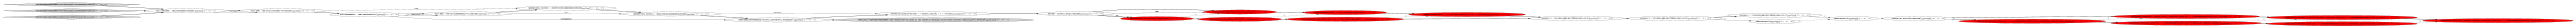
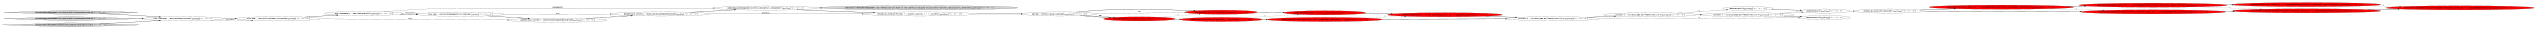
  digraph {
    fontname="Courier Prime"
    rankdir=LR
    node [fillcolor=white fontname="Courier Prime" shape=ellipse style=filled]
    edge [fontname="Courier Prime" style=bold]
    n1 [fillcolor=red label="assertTrue(\"Incorrect scope for \" + c.getDependencyConflictId(),c.getScope().equals(\"runtime\"))@@@24@@@['1', '0', '0']"]
    n2 [fillcolor=red label="assertTrue(c.getScope().equals(\"runtime\"),\"Incorrect scope for \" + c.getDependencyConflictId())@@@24@@@['0', '1', '0']"]
    n3 [label="Artifact a = (Artifact)map.get(\"maven-test:t10-a\")@@@15@@@['1', '1', '0']"]
+   n4 [label="assertNotNull(a)@@@18@@@['1', '1', '0']"]
    n5 [label="Artifact b = (Artifact)map.get(\"maven-test:t10-b\")@@@16@@@['1', '1', '0']"]
    n6 [label="Artifact c = (Artifact)map.get(\"maven-test:t10-c\")@@@17@@@['1', '1', '0']"]
    n7 [label="assertNotNull(b)@@@19@@@['1', '1', '0']"]
    n8 [fillcolor=lightgray label="testDependencyManagementOverridesTransitiveDependencyVersion['1', '0', '0']" shape=diamond]
    n9 [label="File localRepo = getLocalRepositoryPath()@@@3@@@['1', '1', '1']"]
    n10 [label="File pom0 = new File(localRepo,\"p0/pom.xml\")@@@4@@@['1', '1', '1']"]
    n11 [fillcolor=red label="assertTrue(map.size() > 0,\"No Artifacts\")@@@13@@@['0', '1', '0']"]
    n12 [fillcolor=red label="assertTrue(map.size() == 3,\"Set size should be 3, is \" + map.size())@@@14@@@['0', '1', '0']"]
    n13 [fillcolor=lightgray label="testDependencyManagementOverridesTransitiveDependencyVersion['0', '1', '0']" shape=diamond]
    n14 [label="System.out.println(\"Project \" + project1.getId() + \" \" + project1)@@@10@@@['1', '1', '0']"]
    n15 [label="Map map = project1.getArtifactMap()@@@11@@@['1', '1', '0']"]
    n16 [fillcolor=red label="assertNotNull(map,\"No artifacts\")@@@12@@@['0', '1', '0']"]
    n17 [fillcolor=red label="assertNotNull(\"No artifacts\",map)@@@12@@@['1', '0', '0']"]
    n18 [label="assertEquals(pom0Basedir,project1.getParent().getBasedir())@@@9@@@['1', '1', '1']"]
    n19 [fillcolor=lightgray label="assertNull(\"dependencyManagement has overwritten the scope of the currently building child project\",project1.getArtifact().getScope())@@@10@@@['0', '0', '1']"]
    n20 [label="MavenProject project1 = getProjectWithDependencies(pom1)@@@8@@@['1', '1', '1']"]
    n21 [fillcolor=red label="assertTrue(\"Set size should be 3, is \" + map.size(),map.size() == 3)@@@14@@@['1', '0', '0']"]
    n22 [fillcolor=red label="assertTrue(b.getScope().equals(\"runtime\"),\"Incorrect scope for \" + b.getDependencyConflictId())@@@23@@@['0', '1', '0']"]
    n23 [label="File pom1 = new File(pom0Basedir,\"p1/pom.xml\")@@@6@@@['1', '1', '1']"]
    n24 [label="MavenProject project0 = getProjectWithDependencies(pom0)@@@7@@@['1', '1', '1']"]
    n25 [fillcolor=red label="assertTrue(\"No Artifacts\",map.size() > 0)@@@13@@@['1', '0', '0']"]
    n26 [label="assertNotNull(c)@@@20@@@['1', '1', '0']"]
    n27 [label="System.out.println(a.getScope())@@@21@@@['1', '1', '0']"]
    n28 [fillcolor=red label="assertTrue(a.getScope().equals(\"test\"),\"Incorrect scope for \" + a.getDependencyConflictId())@@@22@@@['0', '1', '0']"]
    n29 [fillcolor=red label="assertTrue(\"Incorrect scope for \" + a.getDependencyConflictId(),a.getScope().equals(\"test\"))@@@22@@@['1', '0', '0']"]
    n30 [fillcolor=red label="assertTrue(\"Incorrect scope for \" + b.getDependencyConflictId(),b.getScope().equals(\"runtime\"))@@@23@@@['1', '0', '0']"]
    n31 [fillcolor=lightgray label="testDependencyManagementDoesNotOverrideScopeOfCurrentArtifact['0', '0', '1']" shape=diamond]
    n32 [label="File pom0Basedir = pom0.getParentFile()@@@5@@@['1', '1', '1']"]
    n1 -> n2 [label=0 style=dashed]
+   n3 -> n4 [label=a style=solid]
    n3 -> n5
    n5 -> n6
    n5 -> n7 [label=b style=solid]
+   n6 -> n4
    n6 -> n26 [label=c style=solid]
-   n7 -> n26 [style=dashed]
+   n7 -> n26
    n8 -> n9
    n9 -> n10
    n9 -> n10 [label=localRepo style=solid]
    n10 -> n24 [label=pom0 style=solid]
    n10 -> n32
    n11 -> n12
    n12 -> n3
    n13 -> n9
    n14 -> n15
    n15 -> n16
    n15 -> n16 [label=map style=solid]
    n15 -> n17 [label=map style=solid]
    n15 -> n17
    n16 -> n11
    n17 -> n16 [label=0 style=dashed]
    n17 -> n25
    n18 -> n14
    n18 -> n19
    n20 -> n14 [label=project1 style=solid]
    n20 -> n18
    n21 -> n3
    n21 -> n12 [label=0 style=dashed]
    n22 -> n2
    n23 -> n20 [label=pom1 style=solid]
    n23 -> n24
    n24 -> n20
    n25 -> n11 [label=0 style=dashed]
    n25 -> n21
    n26 -> n27 [style=solid]
    n27 -> n28
    n27 -> n29
    n28 -> n22
    n29 -> n28 [label=0 style=dashed]
    n29 -> n30
    n30 -> n1
    n30 -> n22 [label=0 style=dashed]
    n31 -> n9
    n32 -> n18 [label=pom0Basedir style=solid]
    n32 -> n23 [label=pom0Basedir style=solid]
    n32 -> n23
  }
